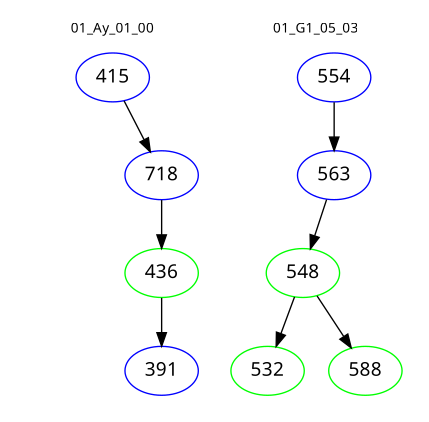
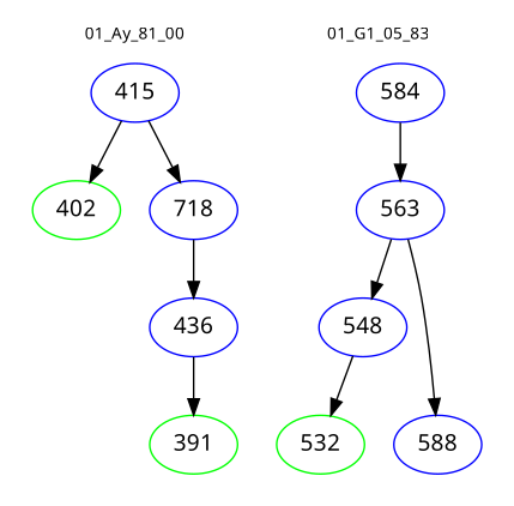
  digraph {
    fontname="Noto Sans"
    node [color=green fontname="Noto Sans"]
    edge [color=black fontname="Noto Sans"]
    n1 [color=blue label=415]
+   n2 [label=402]
    n3 [color=blue label=718]
-   n4 [color=blue label=391]
-   n5 [label=436]
-   n6 [color=blue label=554]
-   n7 [label=548]
+   n4 [label=391]
+   n5 [color=blue label=436]
+   n6 [color=blue label=584]
+   n7 [color=blue label=548]
    n8 [color=blue label=563]
    n9 [label=532]
-   n10 [label=588]
+   n10 [color=blue label=588]
    subgraph cluster_1 {
      color=white
      fontsize=10
-     label="01_Ay_01_00"
+     label="01_Ay_81_00"
      n1
+     n2
      n3
      n4
      n5
    }
    subgraph cluster_2 {
      color=white
      fontsize=10
-     label="01_G1_05_03"
+     label="01_G1_05_83"
      n6
      n7
      n8
      n9
      n10
    }
+   n1 -> n2
    n1 -> n3
    n3 -> n5
    n5 -> n4
    n6 -> n8
    n7 -> n9
    n8 -> n7
-   n7 -> n10
+   n8 -> n10
  }
